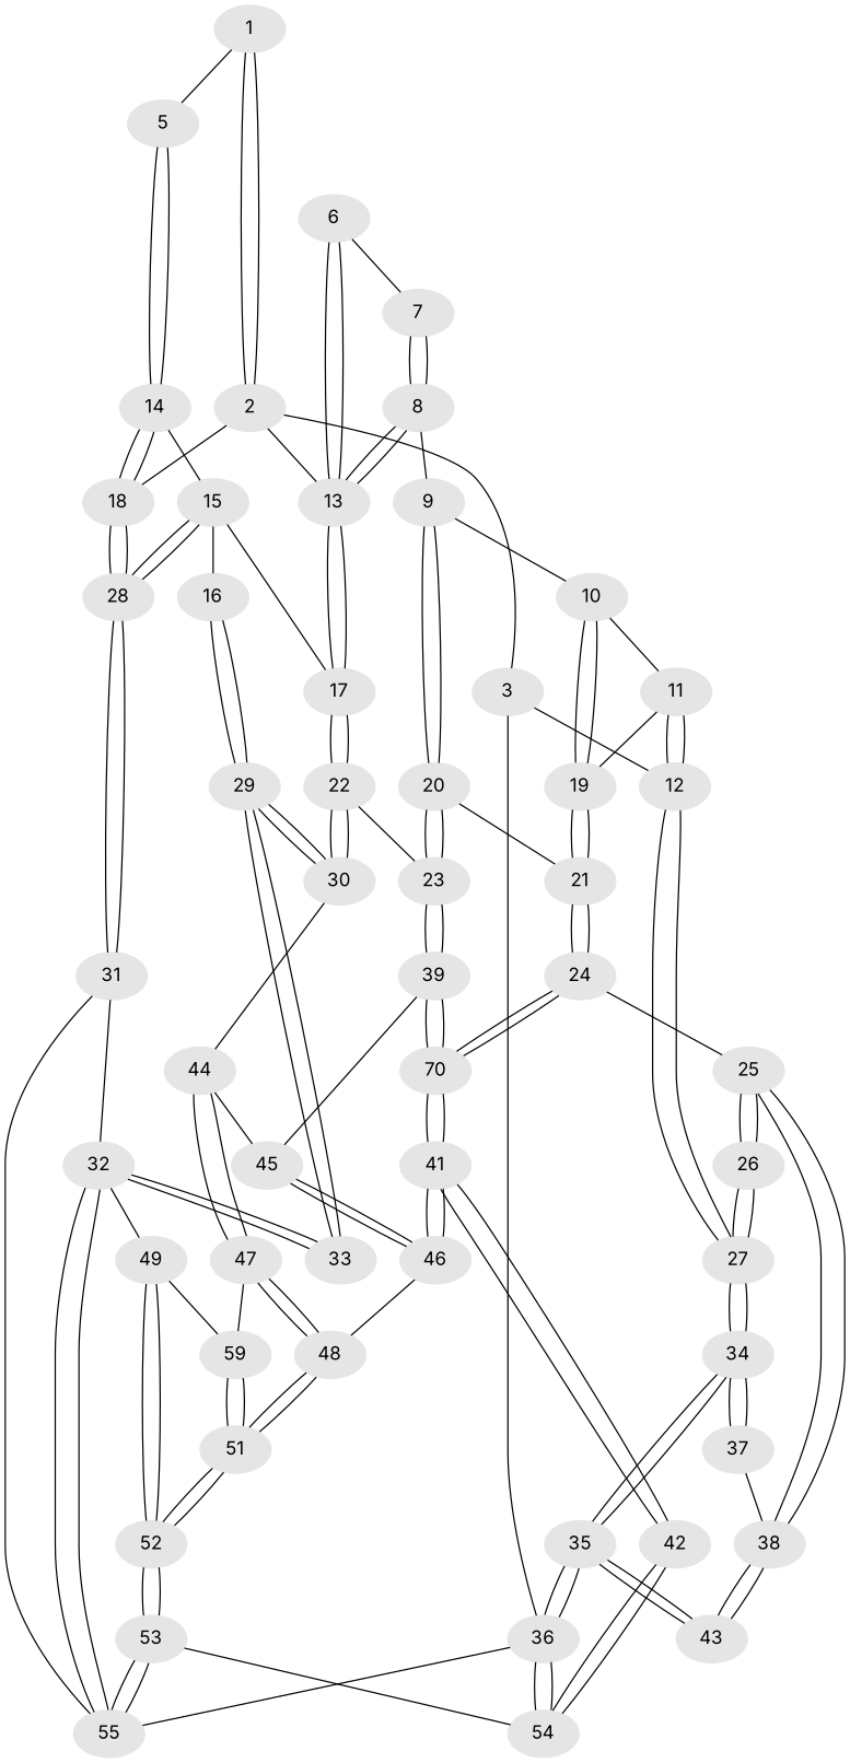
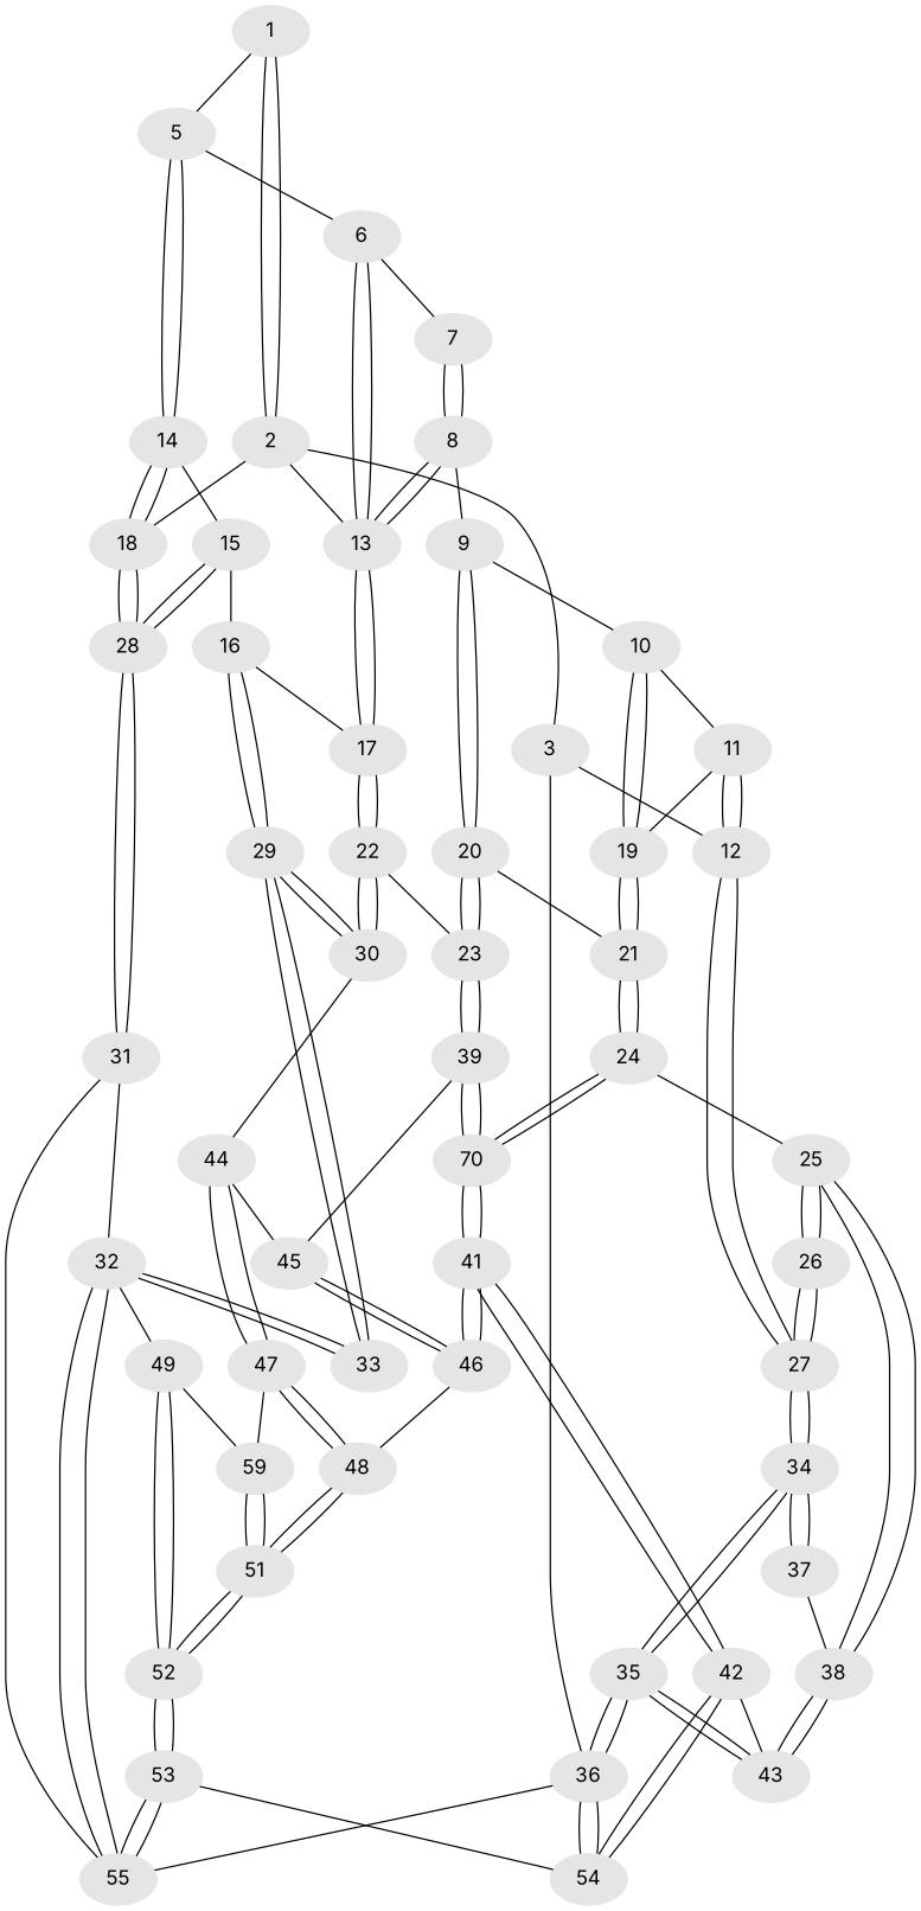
  graph {
    fontname=Inter
    node [color=gray90 fontname=Inter style=filled]
    edge [fontname=Inter]
    1
    2
    5
    3
    18
    13
    6
    14
    12
    36
    28
    31
    32
    55
    27
    54
    7
    8
    15
    17
    9
    10
    20
    11
    19
    21
    23
    34
    22
    16
    29
    30
    33
    24
    39
    25
    n37 [label=70]
    44
    45
    26
    38
    41
    43
    35
    37
    47
    49
    n48 [label=59]
    52
    46
    42
    48
    51
    53
    1 -- 2
    1 -- 2
    1 -- 5
    2 -- 3
    2 -- 18
    2 -- 13
+   5 -- 6
    5 -- 14
    5 -- 14
    3 -- 12
    3 -- 36
    18 -- 28
    18 -- 28
    13 -- 17
    13 -- 17
    6 -- 13
    6 -- 13
    6 -- 7
    14 -- 18
    14 -- 18
    14 -- 15
    12 -- 27
    12 -- 27
    36 -- 55
    36 -- 54
    36 -- 54
    28 -- 31
    28 -- 31
    31 -- 32
    31 -- 55
    32 -- 55
    32 -- 55
    32 -- 33
    32 -- 33
    32 -- 49
    27 -- 34
    27 -- 34
    7 -- 8
    7 -- 8
    8 -- 13
    8 -- 13
    8 -- 9
    15 -- 28
    15 -- 28
    15 -- 16
    17 -- 22
    17 -- 22
    9 -- 10
    9 -- 20
    9 -- 20
    10 -- 11
    10 -- 19
    10 -- 19
    20 -- 21
    20 -- 23
    20 -- 23
    11 -- 12
    11 -- 12
    11 -- 19
    19 -- 21
    19 -- 21
    21 -- 24
    21 -- 24
    23 -- 39
    23 -- 39
    34 -- 35
    34 -- 35
    34 -- 37
    34 -- 37
    22 -- 23
    22 -- 30
    22 -- 30
-   15 -- 17
+   16 -- 17
    16 -- 29
    16 -- 29
    29 -- 30
    29 -- 30
    29 -- 33
    29 -- 33
    30 -- 44
    24 -- 25
    24 -- n37
    24 -- n37
    39 -- n37
    39 -- n37
    39 -- 45
    25 -- 26
    25 -- 26
    25 -- 38
    25 -- 38
    n37 -- 41
    n37 -- 41
    44 -- 45
    44 -- 47
    44 -- 47
    45 -- 46
    45 -- 46
    26 -- 27
    26 -- 27
    38 -- 43
    38 -- 43
    41 -- 46
    41 -- 46
    41 -- 42
    41 -- 42
    35 -- 36
    35 -- 36
    35 -- 43
    35 -- 43
    37 -- 38
    47 -- n48
    47 -- 48
    47 -- 48
    49 -- n48
    49 -- 52
    49 -- 52
    n48 -- 51
    n48 -- 51
    52 -- 53
    52 -- 53
    46 -- 48
    42 -- 54
    42 -- 54
+   42 -- 43
    48 -- 51
    48 -- 51
    51 -- 52
    51 -- 52
    53 -- 55
    53 -- 55
    53 -- 54
  }
